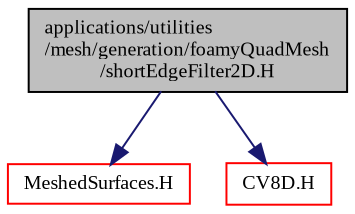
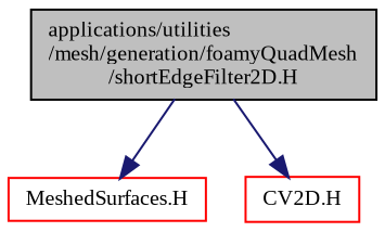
  digraph {
    fontname="Liberation Serif"
    node [color=red fontname="Liberation Serif" fontsize=10 shape=record]
    edge [color=midnightblue fontname="Liberation Serif" fontsize=10 labelfontname=FreeSans labelfontsize=10 style=solid]
    n1 [color=black fillcolor=grey75 fontcolor=black height=0.2 label="applications/utilities\l/mesh/generation/foamyQuadMesh\l/shortEdgeFilter2D.H" style=filled width=0.4]
    n2 [height=0.2 label="MeshedSurfaces.H" width=0.4]
-   n3 [height=0.2 label="CV8D.H" width=0.4]
+   n3 [height=0.2 label="CV2D.H" width=0.4]
    n1 -> n2
    n1 -> n3
  }
